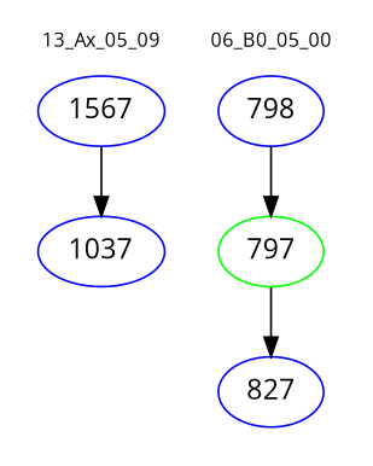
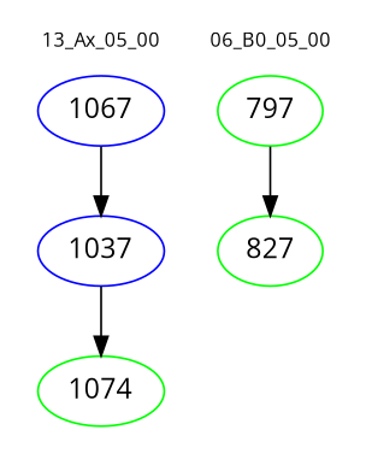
  digraph {
    fontname="Open Sans"
    node [color=blue fontname="Open Sans"]
    edge [color=black fontname="Open Sans"]
-   n1 [label=1567]
+   n1 [label=1067]
    n2 [label=1037]
-   n4 [label=798]
+   n3 [color=green label=1074]
    n5 [color=green label=797]
-   n6 [label=827]
+   n6 [color=green label=827]
    subgraph cluster_1 {
      color=white
      fontsize=10
-     label="13_Ax_05_09"
+     label="13_Ax_05_00"
      n1
      n2
+     n3
    }
    subgraph cluster_2 {
      color=white
      fontsize=10
      label="06_B0_05_00"
-     n4
      n5
      n6
    }
    n1 -> n2
-   n4 -> n5
+   n2 -> n3
    n5 -> n6
  }
